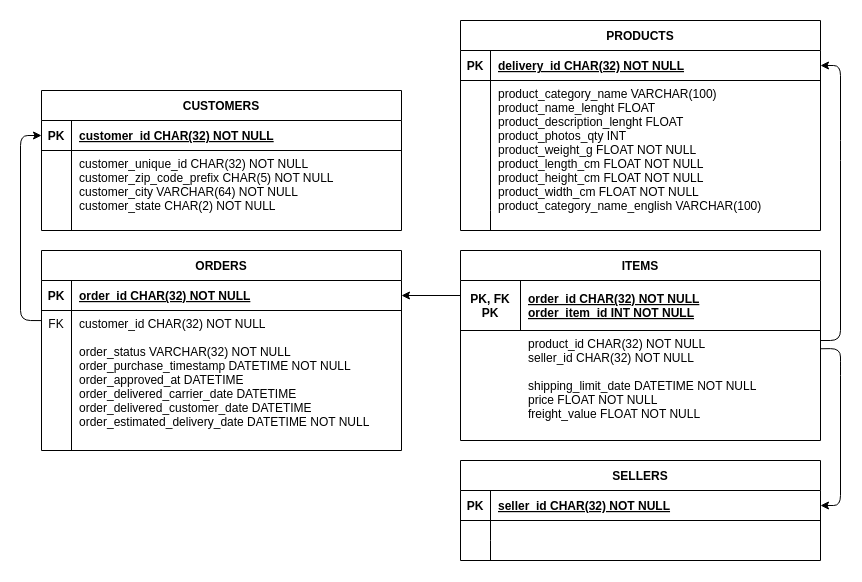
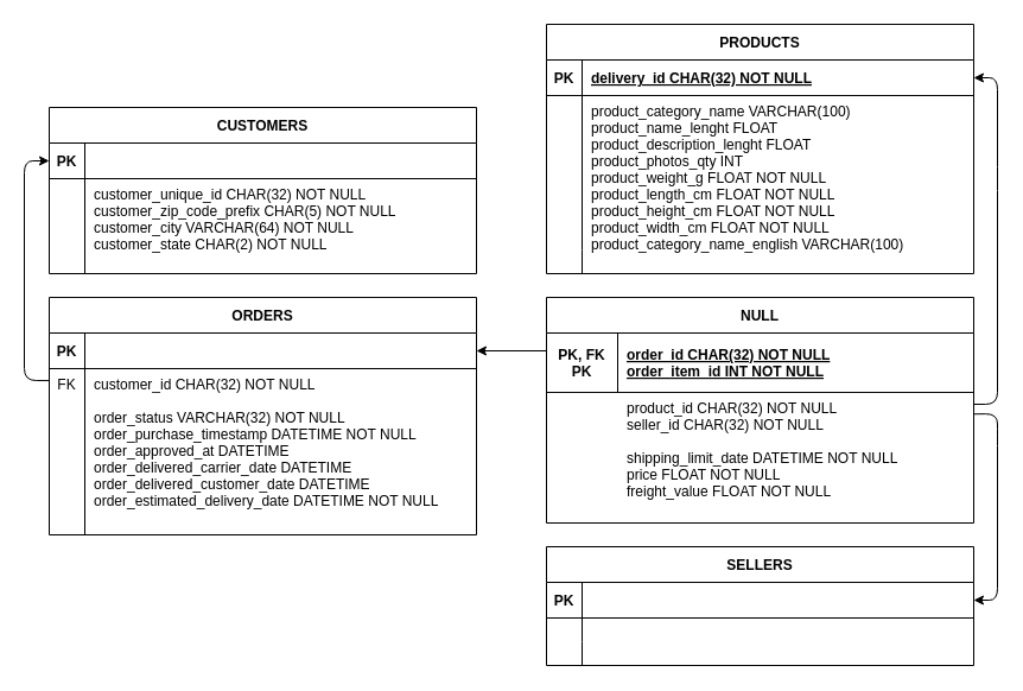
  <mxCell id="0" />
  <mxCell id="1" parent="0" />
- <mxCell id="2" value="ITEMS" style="shape=table;startSize=30;container=1;collapsible=1;childLayout=tableLayout;fixedRows=1;rowLines=0;fontStyle=1;align=center;resizeLast=1;" parent="1" vertex="1"><mxGeometry x="460" y="250" width="360" height="190" as="geometry"><mxRectangle x="460" y="280" width="70" height="30" as="alternateBounds" /></mxGeometry></mxCell>
+ <mxCell id="2" value="NULL" style="shape=table;startSize=30;container=1;collapsible=1;childLayout=tableLayout;fixedRows=1;rowLines=0;fontStyle=1;align=center;resizeLast=1;" parent="1" vertex="1"><mxGeometry x="460" y="250" width="360" height="190" as="geometry"><mxRectangle x="460" y="280" width="70" height="30" as="alternateBounds" /></mxGeometry></mxCell>
  <mxCell id="3" value="" style="shape=partialRectangle;collapsible=0;dropTarget=0;pointerEvents=0;fillColor=none;points=[[0,0.5],[1,0.5]];portConstraint=eastwest;top=0;left=0;right=0;bottom=1;" parent="2" vertex="1"><mxGeometry y="30" width="360" height="50" as="geometry" /></mxCell>
  <mxCell id="4" value="PK, FK&#10;PK" style="shape=partialRectangle;overflow=hidden;connectable=0;fillColor=none;top=0;left=0;bottom=0;right=0;fontStyle=1;" parent="3" vertex="1"><mxGeometry width="60" height="50" as="geometry"><mxRectangle width="60" height="50" as="alternateBounds" /></mxGeometry></mxCell>
  <mxCell id="5" value="order_id CHAR(32) NOT NULL&#10;order_item_id INT NOT NULL" style="shape=partialRectangle;overflow=hidden;connectable=0;fillColor=none;top=0;left=0;bottom=0;right=0;align=left;spacingLeft=6;fontStyle=5;" parent="3" vertex="1"><mxGeometry x="60" width="300" height="50" as="geometry"><mxRectangle width="300" height="50" as="alternateBounds" /></mxGeometry></mxCell>
  <mxCell id="6" value="" style="shape=partialRectangle;collapsible=0;dropTarget=0;pointerEvents=0;fillColor=none;points=[[0,0.5],[1,0.5]];portConstraint=eastwest;top=0;left=0;right=0;bottom=0;" parent="2" vertex="1"><mxGeometry y="80" width="360" height="110" as="geometry" /></mxCell>
  <mxCell id="7" value="product_id CHAR(32) NOT NULL&#10;seller_id CHAR(32) NOT NULL&#10;&#10;shipping_limit_date DATETIME NOT NULL&#10;price FLOAT NOT NULL&#10;freight_value FLOAT NOT NULL" style="shape=partialRectangle;overflow=hidden;connectable=0;fillColor=none;top=0;left=0;bottom=0;right=0;align=left;spacingLeft=6;verticalAlign=top;" parent="6" vertex="1"><mxGeometry x="60" width="300" height="110" as="geometry"><mxRectangle width="300" height="110" as="alternateBounds" /></mxGeometry></mxCell>
  <mxCell id="8" value="PRODUCTS" style="shape=table;startSize=30;container=1;collapsible=1;childLayout=tableLayout;fixedRows=1;rowLines=0;fontStyle=1;align=center;resizeLast=1;" parent="1" vertex="1"><mxGeometry x="460" y="20" width="360" height="210" as="geometry"><mxRectangle x="460" y="50" width="100" height="30" as="alternateBounds" /></mxGeometry></mxCell>
  <mxCell id="9" value="" style="shape=partialRectangle;collapsible=0;dropTarget=0;pointerEvents=0;fillColor=none;points=[[0,0.5],[1,0.5]];portConstraint=eastwest;top=0;left=0;right=0;bottom=1;" parent="8" vertex="1"><mxGeometry y="30" width="360" height="30" as="geometry" /></mxCell>
  <mxCell id="10" value="PK" style="shape=partialRectangle;overflow=hidden;connectable=0;fillColor=none;top=0;left=0;bottom=0;right=0;fontStyle=1;" parent="9" vertex="1"><mxGeometry width="30" height="30" as="geometry"><mxRectangle width="30" height="30" as="alternateBounds" /></mxGeometry></mxCell>
  <mxCell id="11" value="delivery_id CHAR(32) NOT NULL" style="shape=partialRectangle;overflow=hidden;connectable=0;fillColor=none;top=0;left=0;bottom=0;right=0;align=left;spacingLeft=6;fontStyle=5;" parent="9" vertex="1"><mxGeometry x="30" width="330" height="30" as="geometry"><mxRectangle width="330" height="30" as="alternateBounds" /></mxGeometry></mxCell>
  <mxCell id="12" value="" style="shape=partialRectangle;collapsible=0;dropTarget=0;pointerEvents=0;fillColor=none;points=[[0,0.5],[1,0.5]];portConstraint=eastwest;top=0;left=0;right=0;bottom=0;" parent="8" vertex="1"><mxGeometry y="60" width="360" height="130" as="geometry" /></mxCell>
  <mxCell id="13" value="" style="shape=partialRectangle;overflow=hidden;connectable=0;fillColor=none;top=0;left=0;bottom=0;right=0;" parent="12" vertex="1"><mxGeometry width="30" height="130" as="geometry"><mxRectangle width="30" height="130" as="alternateBounds" /></mxGeometry></mxCell>
  <mxCell id="14" value="product_category_name VARCHAR(100)&#10;product_name_lenght FLOAT&#10;product_description_lenght FLOAT&#10;product_photos_qty INT&#10;product_weight_g FLOAT NOT NULL&#10;product_length_cm FLOAT NOT NULL&#10;product_height_cm FLOAT NOT NULL&#10;product_width_cm FLOAT NOT NULL&#10;product_category_name_english VARCHAR(100)" style="shape=partialRectangle;overflow=hidden;connectable=0;fillColor=none;top=0;left=0;bottom=0;right=0;align=left;spacingLeft=6;verticalAlign=top;" parent="12" vertex="1"><mxGeometry x="30" width="330" height="130" as="geometry"><mxRectangle width="330" height="130" as="alternateBounds" /></mxGeometry></mxCell>
  <mxCell id="15" value="" style="shape=partialRectangle;collapsible=0;dropTarget=0;pointerEvents=0;fillColor=none;points=[[0,0.5],[1,0.5]];portConstraint=eastwest;top=0;left=0;right=0;bottom=0;" parent="8" vertex="1"><mxGeometry y="190" width="360" height="20" as="geometry" /></mxCell>
  <mxCell id="16" value="" style="shape=partialRectangle;overflow=hidden;connectable=0;fillColor=none;top=0;left=0;bottom=0;right=0;" parent="15" vertex="1"><mxGeometry width="30" height="20" as="geometry"><mxRectangle width="30" height="20" as="alternateBounds" /></mxGeometry></mxCell>
  <mxCell id="17" value="" style="shape=partialRectangle;overflow=hidden;connectable=0;fillColor=none;top=0;left=0;bottom=0;right=0;align=left;spacingLeft=6;" parent="15" vertex="1"><mxGeometry x="30" width="330" height="20" as="geometry"><mxRectangle width="330" height="20" as="alternateBounds" /></mxGeometry></mxCell>
  <mxCell id="18" value="CUSTOMERS" style="shape=table;startSize=30;container=1;collapsible=1;childLayout=tableLayout;fixedRows=1;rowLines=0;fontStyle=1;align=center;resizeLast=1;" parent="1" vertex="1"><mxGeometry x="41" y="90" width="360" height="140" as="geometry"><mxRectangle x="41" y="120" width="90" height="30" as="alternateBounds" /></mxGeometry></mxCell>
  <mxCell id="19" value="" style="shape=partialRectangle;collapsible=0;dropTarget=0;pointerEvents=0;fillColor=none;points=[[0,0.5],[1,0.5]];portConstraint=eastwest;top=0;left=0;right=0;bottom=1;" parent="18" vertex="1"><mxGeometry y="30" width="360" height="30" as="geometry" /></mxCell>
  <mxCell id="20" value="PK" style="shape=partialRectangle;overflow=hidden;connectable=0;fillColor=none;top=0;left=0;bottom=0;right=0;fontStyle=1;" parent="19" vertex="1"><mxGeometry width="30" height="30" as="geometry"><mxRectangle width="30" height="30" as="alternateBounds" /></mxGeometry></mxCell>
- <mxCell id="21" value="customer_id CHAR(32) NOT NULL" style="shape=partialRectangle;overflow=hidden;connectable=0;fillColor=none;top=0;left=0;bottom=0;right=0;align=left;spacingLeft=6;fontStyle=5;" parent="19" vertex="1"><mxGeometry x="30" width="330" height="30" as="geometry"><mxRectangle width="330" height="30" as="alternateBounds" /></mxGeometry></mxCell>
  <mxCell id="22" value="" style="shape=partialRectangle;collapsible=0;dropTarget=0;pointerEvents=0;fillColor=none;points=[[0,0.5],[1,0.5]];portConstraint=eastwest;top=0;left=0;right=0;bottom=0;" parent="18" vertex="1"><mxGeometry y="60" width="360" height="80" as="geometry" /></mxCell>
  <mxCell id="23" value="" style="shape=partialRectangle;overflow=hidden;connectable=0;fillColor=none;top=0;left=0;bottom=0;right=0;" parent="22" vertex="1"><mxGeometry width="30" height="80" as="geometry"><mxRectangle width="30" height="80" as="alternateBounds" /></mxGeometry></mxCell>
  <mxCell id="24" value="customer_unique_id CHAR(32) NOT NULL&#10;customer_zip_code_prefix CHAR(5) NOT NULL&#10;customer_city VARCHAR(64) NOT NULL&#10;customer_state CHAR(2) NOT NULL" style="shape=partialRectangle;overflow=hidden;connectable=0;fillColor=none;top=0;left=0;bottom=0;right=0;align=left;spacingLeft=6;verticalAlign=top;" parent="22" vertex="1"><mxGeometry x="30" width="330" height="80" as="geometry"><mxRectangle width="330" height="80" as="alternateBounds" /></mxGeometry></mxCell>
  <mxCell id="25" value="ORDERS" style="shape=table;startSize=30;container=1;collapsible=1;childLayout=tableLayout;fixedRows=1;rowLines=0;fontStyle=1;align=center;resizeLast=1;" parent="1" vertex="1"><mxGeometry x="41" y="250" width="360" height="200" as="geometry"><mxRectangle x="41" y="280" width="80" height="30" as="alternateBounds" /></mxGeometry></mxCell>
  <mxCell id="26" value="" style="shape=partialRectangle;collapsible=0;dropTarget=0;pointerEvents=0;fillColor=none;points=[[0,0.5],[1,0.5]];portConstraint=eastwest;top=0;left=0;right=0;bottom=1;" parent="25" vertex="1"><mxGeometry y="30" width="360" height="30" as="geometry" /></mxCell>
  <mxCell id="27" value="PK" style="shape=partialRectangle;overflow=hidden;connectable=0;fillColor=none;top=0;left=0;bottom=0;right=0;fontStyle=1;" parent="26" vertex="1"><mxGeometry width="30" height="30" as="geometry"><mxRectangle width="30" height="30" as="alternateBounds" /></mxGeometry></mxCell>
- <mxCell id="28" value="order_id CHAR(32) NOT NULL" style="shape=partialRectangle;overflow=hidden;connectable=0;fillColor=none;top=0;left=0;bottom=0;right=0;align=left;spacingLeft=6;fontStyle=5;" parent="26" vertex="1"><mxGeometry x="30" width="330" height="30" as="geometry"><mxRectangle width="330" height="30" as="alternateBounds" /></mxGeometry></mxCell>
  <mxCell id="29" value="" style="shape=partialRectangle;collapsible=0;dropTarget=0;pointerEvents=0;fillColor=none;points=[[0,0.5],[1,0.5]];portConstraint=eastwest;top=0;left=0;right=0;bottom=0;" parent="25" vertex="1"><mxGeometry y="60" width="360" height="140" as="geometry" /></mxCell>
  <mxCell id="30" value="FK" style="shape=partialRectangle;overflow=hidden;connectable=0;fillColor=none;top=0;left=0;bottom=0;right=0;verticalAlign=top;" parent="29" vertex="1"><mxGeometry width="30" height="140" as="geometry"><mxRectangle width="30" height="140" as="alternateBounds" /></mxGeometry></mxCell>
  <mxCell id="31" value="customer_id CHAR(32) NOT NULL&#10;&#10;order_status VARCHAR(32) NOT NULL&#10;order_purchase_timestamp DATETIME NOT NULL&#10;order_approved_at DATETIME&#10;order_delivered_carrier_date DATETIME&#10;order_delivered_customer_date DATETIME&#10;order_estimated_delivery_date DATETIME NOT NULL&#10;" style="shape=partialRectangle;overflow=hidden;connectable=0;fillColor=none;top=0;left=0;bottom=0;right=0;align=left;spacingLeft=6;verticalAlign=top;" parent="29" vertex="1"><mxGeometry x="30" width="330" height="140" as="geometry"><mxRectangle width="330" height="140" as="alternateBounds" /></mxGeometry></mxCell>
  <mxCell id="32" value="SELLERS" style="shape=table;startSize=30;container=1;collapsible=1;childLayout=tableLayout;fixedRows=1;rowLines=0;fontStyle=1;align=center;resizeLast=1;" parent="1" vertex="1"><mxGeometry x="460" y="460" width="360" height="100" as="geometry"><mxRectangle x="460" y="490" width="90" height="30" as="alternateBounds" /></mxGeometry></mxCell>
  <mxCell id="33" value="" style="shape=partialRectangle;collapsible=0;dropTarget=0;pointerEvents=0;fillColor=none;points=[[0,0.5],[1,0.5]];portConstraint=eastwest;top=0;left=0;right=0;bottom=1;" parent="32" vertex="1"><mxGeometry y="30" width="360" height="30" as="geometry" /></mxCell>
  <mxCell id="34" value="PK" style="shape=partialRectangle;overflow=hidden;connectable=0;fillColor=none;top=0;left=0;bottom=0;right=0;fontStyle=1;" parent="33" vertex="1"><mxGeometry width="30" height="30" as="geometry"><mxRectangle width="30" height="30" as="alternateBounds" /></mxGeometry></mxCell>
- <mxCell id="35" value="seller_id CHAR(32) NOT NULL" style="shape=partialRectangle;overflow=hidden;connectable=0;fillColor=none;top=0;left=0;bottom=0;right=0;align=left;spacingLeft=6;fontStyle=5;" parent="33" vertex="1"><mxGeometry x="30" width="330" height="30" as="geometry"><mxRectangle width="330" height="30" as="alternateBounds" /></mxGeometry></mxCell>
  <mxCell id="36" value="" style="shape=partialRectangle;collapsible=0;dropTarget=0;pointerEvents=0;fillColor=none;points=[[0,0.5],[1,0.5]];portConstraint=eastwest;top=0;left=0;right=0;bottom=0;" parent="32" vertex="1"><mxGeometry y="60" width="360" height="20" as="geometry" /></mxCell>
  <mxCell id="37" value="" style="shape=partialRectangle;overflow=hidden;connectable=0;fillColor=none;top=0;left=0;bottom=0;right=0;" parent="36" vertex="1"><mxGeometry width="30" height="20" as="geometry"><mxRectangle width="30" height="20" as="alternateBounds" /></mxGeometry></mxCell>
  <mxCell id="38" value="" style="shape=partialRectangle;overflow=hidden;connectable=0;fillColor=none;top=0;left=0;bottom=0;right=0;align=left;spacingLeft=6;" parent="36" vertex="1"><mxGeometry x="30" width="330" height="20" as="geometry"><mxRectangle width="330" height="20" as="alternateBounds" /></mxGeometry></mxCell>
  <mxCell id="39" value="" style="shape=partialRectangle;collapsible=0;dropTarget=0;pointerEvents=0;fillColor=none;points=[[0,0.5],[1,0.5]];portConstraint=eastwest;top=0;left=0;right=0;bottom=0;" parent="32" vertex="1"><mxGeometry y="80" width="360" height="20" as="geometry" /></mxCell>
  <mxCell id="40" value="" style="shape=partialRectangle;overflow=hidden;connectable=0;fillColor=none;top=0;left=0;bottom=0;right=0;" parent="39" vertex="1"><mxGeometry width="30" height="20" as="geometry"><mxRectangle width="30" height="20" as="alternateBounds" /></mxGeometry></mxCell>
  <mxCell id="41" value="" style="shape=partialRectangle;overflow=hidden;connectable=0;fillColor=none;top=0;left=0;bottom=0;right=0;align=left;spacingLeft=6;" parent="39" vertex="1"><mxGeometry x="30" width="330" height="20" as="geometry"><mxRectangle width="330" height="20" as="alternateBounds" /></mxGeometry></mxCell>
  <mxCell id="42" value="" style="endArrow=classic;html=1;exitX=0;exitY=0.072;exitDx=0;exitDy=0;exitPerimeter=0;entryX=0;entryY=0.5;entryDx=0;entryDy=0;" parent="1" source="29" target="19" edge="1"><mxGeometry width="50" height="50" relative="1" as="geometry"><mxPoint x="1.08" y="319.52" as="sourcePoint" /><mxPoint x="1" y="128" as="targetPoint" /><Array as="points"><mxPoint x="20" y="320" /><mxPoint x="20" y="135" /></Array></mxGeometry></mxCell>
  <mxCell id="43" value="" style="endArrow=classic;html=1;entryX=1;entryY=0.5;entryDx=0;entryDy=0;exitX=0.999;exitY=0.166;exitDx=0;exitDy=0;exitPerimeter=0;" parent="1" source="6" target="33" edge="1"><mxGeometry width="50" height="50" relative="1" as="geometry"><mxPoint x="821" y="365" as="sourcePoint" /><mxPoint x="821" y="525" as="targetPoint" /><Array as="points"><mxPoint x="840" y="348" /><mxPoint x="840" y="365" /><mxPoint x="840" y="505" /></Array></mxGeometry></mxCell>
  <mxCell id="44" value="" style="endArrow=classic;html=1;entryX=1;entryY=0.5;entryDx=0;entryDy=0;" parent="1" target="9" edge="1"><mxGeometry width="50" height="50" relative="1" as="geometry"><mxPoint x="820" y="340" as="sourcePoint" /><mxPoint x="871" y="140" as="targetPoint" /><Array as="points"><mxPoint x="840" y="340" /><mxPoint x="840" y="150" /><mxPoint x="840" y="65" /></Array></mxGeometry></mxCell>
  <mxCell id="45" value="" style="endArrow=classic;html=1;rounded=0;fontSize=10;entryX=1;entryY=0.5;entryDx=0;entryDy=0;" parent="1" target="26" edge="1"><mxGeometry width="50" height="50" relative="1" as="geometry"><mxPoint x="460" y="295" as="sourcePoint" /><mxPoint x="490" y="350" as="targetPoint" /></mxGeometry></mxCell>
